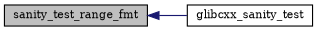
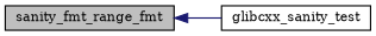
  digraph {
    rankdir=LR
    fontname="DejaVu Serif"
    node [color=black fontname="DejaVu Serif" fontsize=10 shape=record style=filled]
-   n1 [fillcolor=grey75 fontcolor=black height=0.2 label=sanity_test_range_fmt width=0.4]
+   n1 [fillcolor=grey75 fontcolor=black height=0.2 label=sanity_fmt_range_fmt width=0.4]
    n2 [fillcolor=white height=0.2 label=glibcxx_sanity_test width=0.4]
    n1 -> n2 [color=midnightblue dir=back fontname="DejaVu Serif" fontsize=10 labelfontname=Helvetica labelfontsize=10 style=solid]
  }
